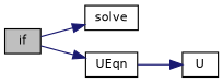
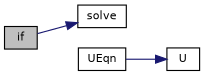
  digraph {
    rankdir=LR
    node [color=black fontname=Helvetica fontsize=10 shape=record]
    edge [color=midnightblue fontname=Helvetica fontsize=10 labelfontname=Helvetica labelfontsize=10 style=solid]
    n1 [fillcolor=grey75 fontcolor=black height=0.2 label=if style=filled width=0.4]
    n2 [height=0.2 label=solve width=0.4]
    n3 [height=0.2 label=UEqn width=0.4]
    n4 [height=0.2 label=U width=0.4]
    n1 -> n2
-   n1 -> n3
    n3 -> n4
  }
